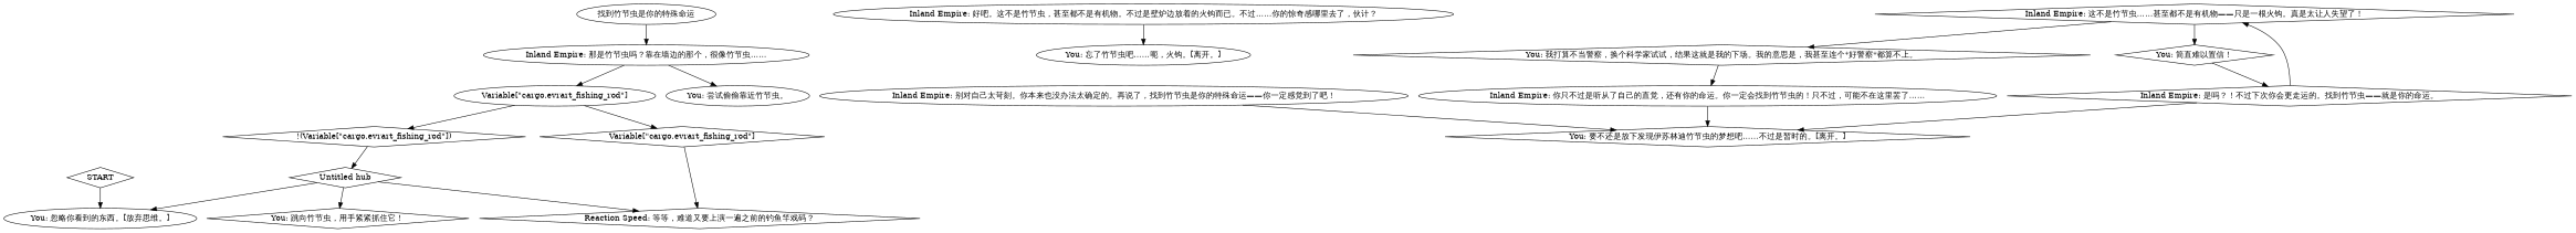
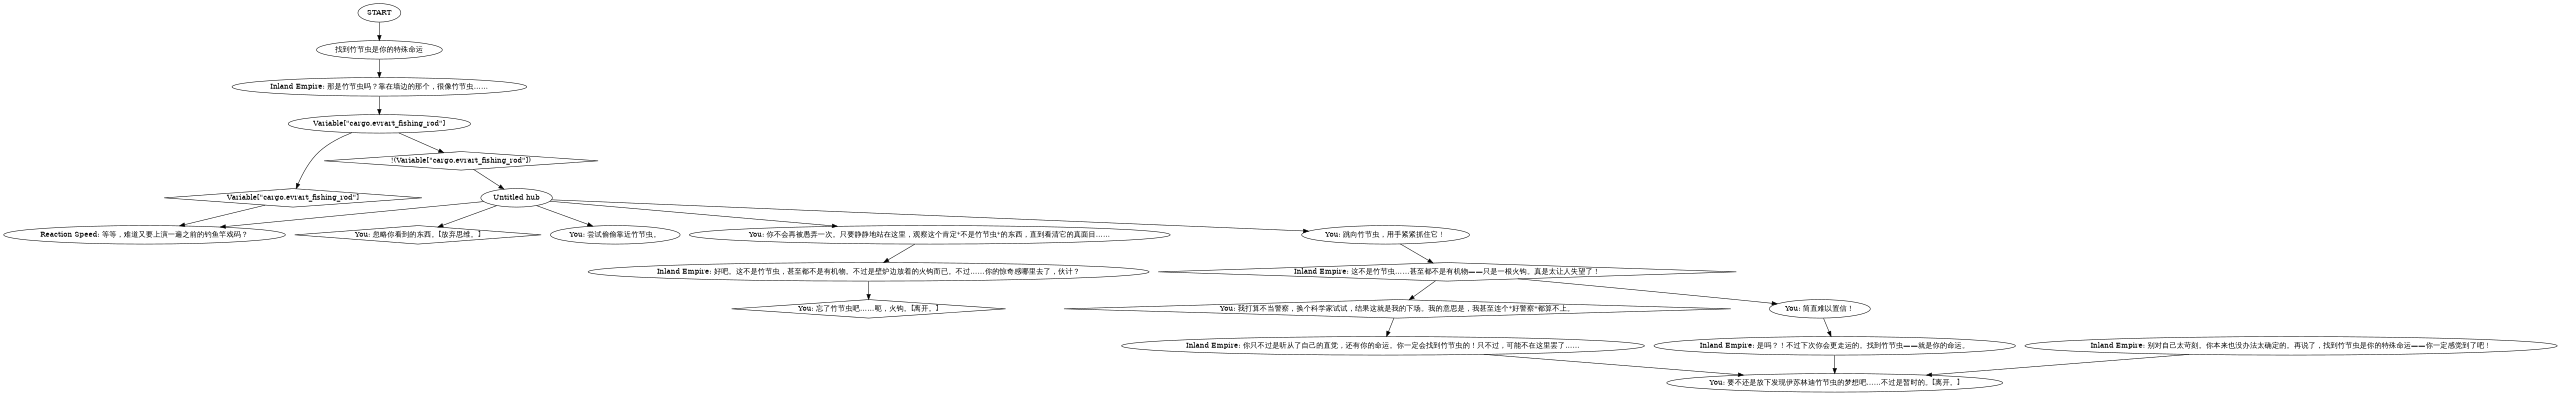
  digraph {
-   n1 [label=START shape=diamond]
+   n1 [label=START]
    n2 [label="找到竹节虫是你的特殊命运"]
    n3 [label="Inland Empire: 那是竹节虫吗？靠在墙边的那个，很像竹节虫……"]
    n4 [label="Variable[\"cargo.evrart_fishing_rod\"]"]
-   n5 [label="You: 忘了竹节虫吧……呃，火钩。[离开。]"]
+   n5 [label="You: 忘了竹节虫吧……呃，火钩。[离开。]" shape=diamond]
    n6 [label="Variable[\"cargo.evrart_fishing_rod\"]" shape=diamond]
    n7 [label="!(Variable[\"cargo.evrart_fishing_rod\"])" shape=diamond]
-   n8 [label="Reaction Speed: 等等，难道又要上演一遍之前的钓鱼竿戏码？" shape=diamond]
-   n9 [label="Untitled hub" shape=diamond]
-   n10 [label="You: 忽略你看到的东西。[放弃思维。]"]
+   n8 [label="Reaction Speed: 等等，难道又要上演一遍之前的钓鱼竿戏码？"]
+   n9 [label="Untitled hub"]
+   n10 [label="You: 忽略你看到的东西。[放弃思维。]" shape=diamond]
    n11 [label="You: 尝试偷偷靠近竹节虫。"]
-   n13 [label="You: 跳向竹节虫，用手紧紧抓住它！" shape=diamond]
+   n12 [label="You: 你不会再被愚弄一次。只要静静地站在这里，观察这个肯定*不是竹节虫*的东西，直到看清它的真面目……"]
+   n13 [label="You: 跳向竹节虫，用手紧紧抓住它！"]
    n14 [label="Inland Empire: 别对自己太苛刻。你本来也没办法太确定的。再说了，找到竹节虫是你的特殊命运——你一定感觉到了吧！"]
-   n15 [label="You: 要不还是放下发现伊苏林迪竹节虫的梦想吧……不过是暂时的。[离开。]" shape=diamond]
+   n15 [label="You: 要不还是放下发现伊苏林迪竹节虫的梦想吧……不过是暂时的。[离开。]"]
    n16 [label="Inland Empire: 好吧。这不是竹节虫，甚至都不是有机物。不过是壁炉边放着的火钩而已。不过……你的惊奇感哪里去了，伙计？"]
    n17 [label="You: 我打算不当警察，换个科学家试试，结果这就是我的下场。我的意思是，我甚至连个*好警察*都算不上。" shape=diamond]
    n18 [label="Inland Empire: 你只不过是听从了自己的直觉，还有你的命运。你一定会找到竹节虫的！只不过，可能不在这里罢了……"]
    n19 [label="Inland Empire: 这不是竹节虫……甚至都不是有机物——只是一根火钩。真是太让人失望了！" shape=diamond]
-   n20 [label="You: 简直难以置信！" shape=diamond]
-   n21 [label="Inland Empire: 是吗？！不过下次你会更走运的。找到竹节虫——就是你的命运。" shape=diamond]
-   n1 -> n10
+   n20 [label="You: 简直难以置信！"]
+   n21 [label="Inland Empire: 是吗？！不过下次你会更走运的。找到竹节虫——就是你的命运。"]
+   n1 -> n2
    n2 -> n3
    n3 -> n4
    n4 -> n6
    n4 -> n7
    n6 -> n8
    n7 -> n9
    n9 -> n8
    n9 -> n10
-   n3 -> n11
+   n9 -> n11
+   n9 -> n12
    n9 -> n13
-   n21 -> n19
+   n12 -> n16
+   n13 -> n19
    n14 -> n15
    n16 -> n5
    n17 -> n18
    n18 -> n15
    n19 -> n17
    n19 -> n20
    n20 -> n21
    n21 -> n15
  }
